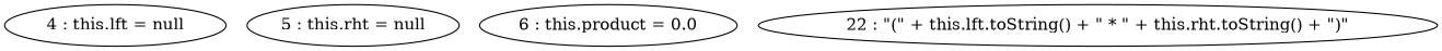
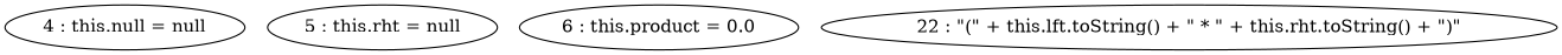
  digraph {
    fontname="DejaVu Serif"
    node [fontname="DejaVu Serif"]
-   "4 : this.lft = null"
+   "4 : this.lft = null" [label="4 : this.null = null"]
    "5 : this.rht = null"
    "6 : this.product = 0.0"
    "22 : \"(\" + this.lft.toString() + \" * \" + this.rht.toString() + \")\""
  }
